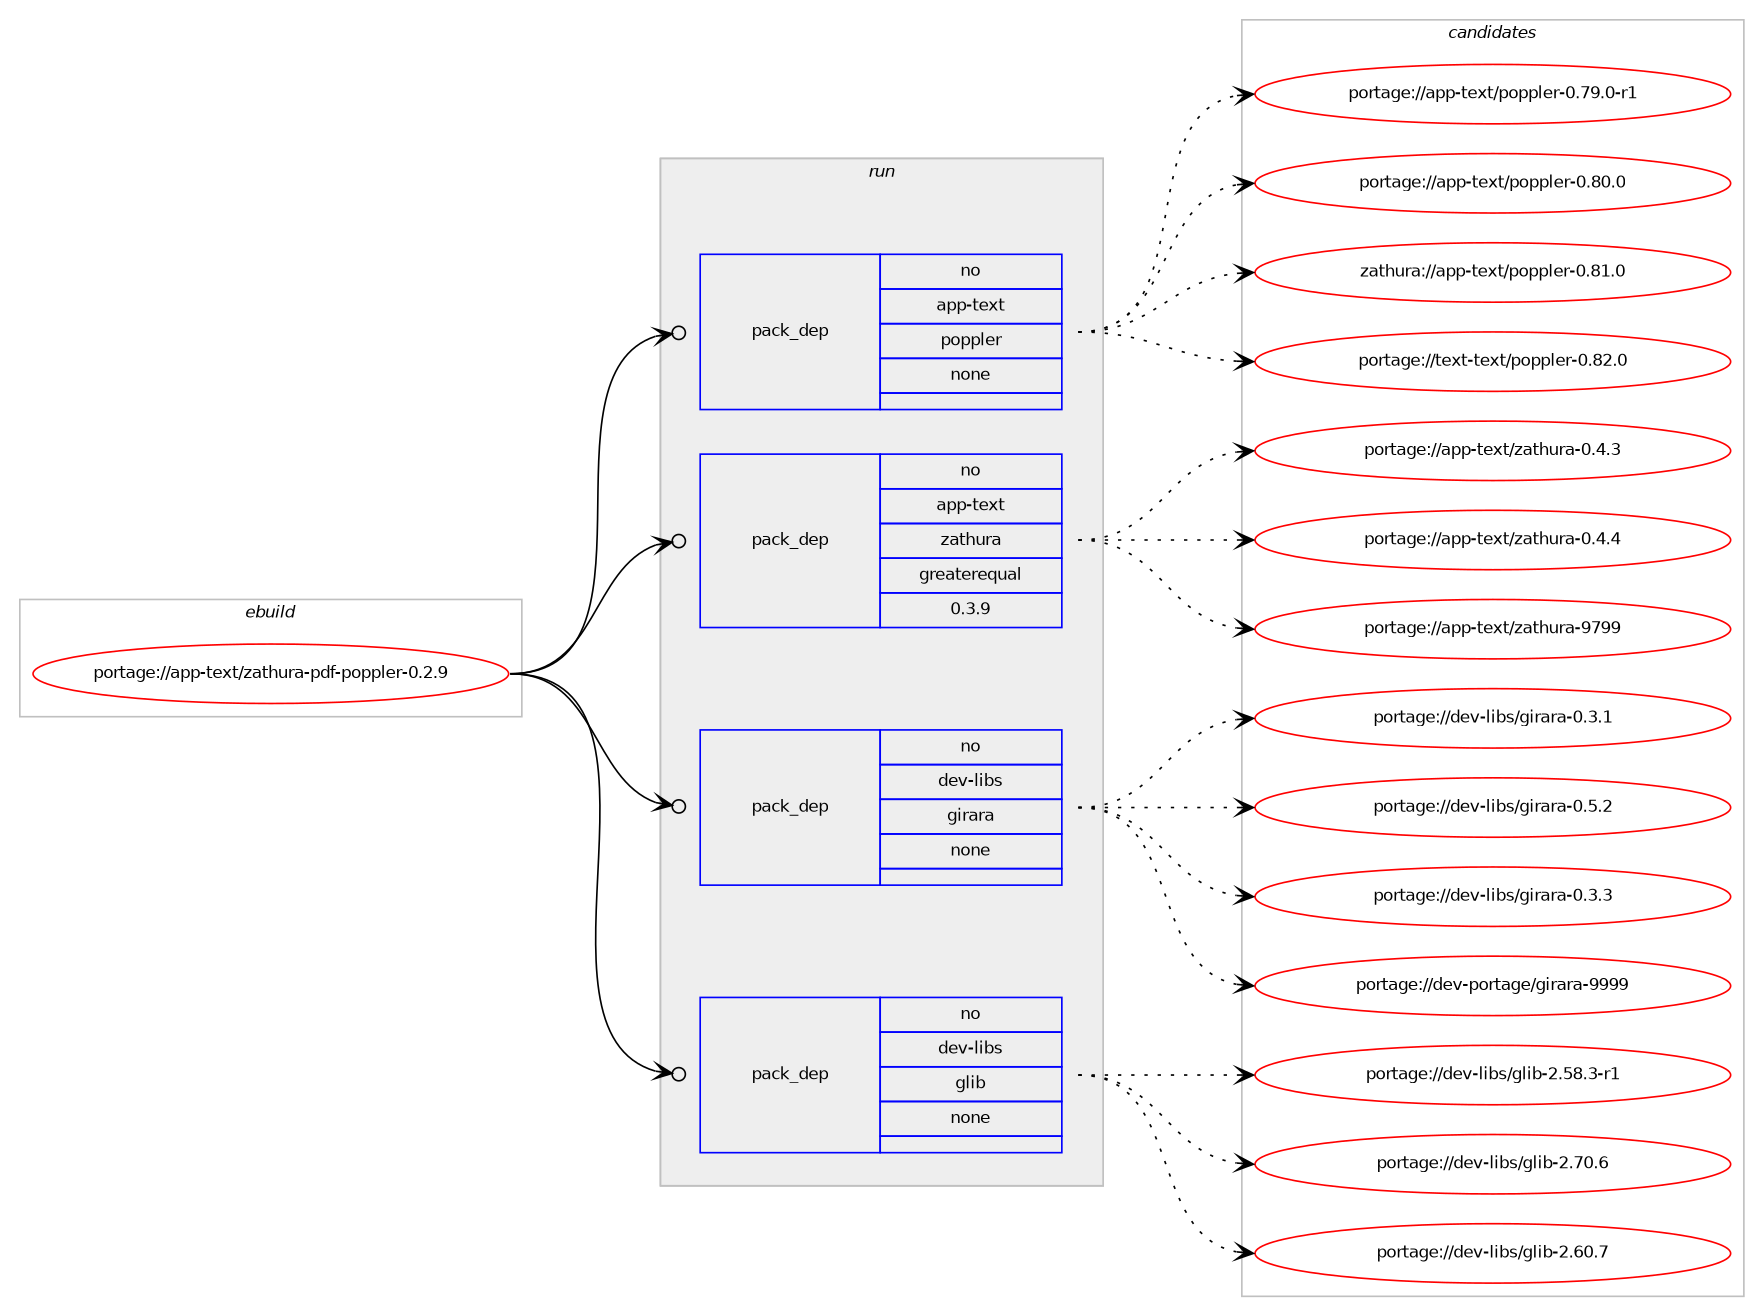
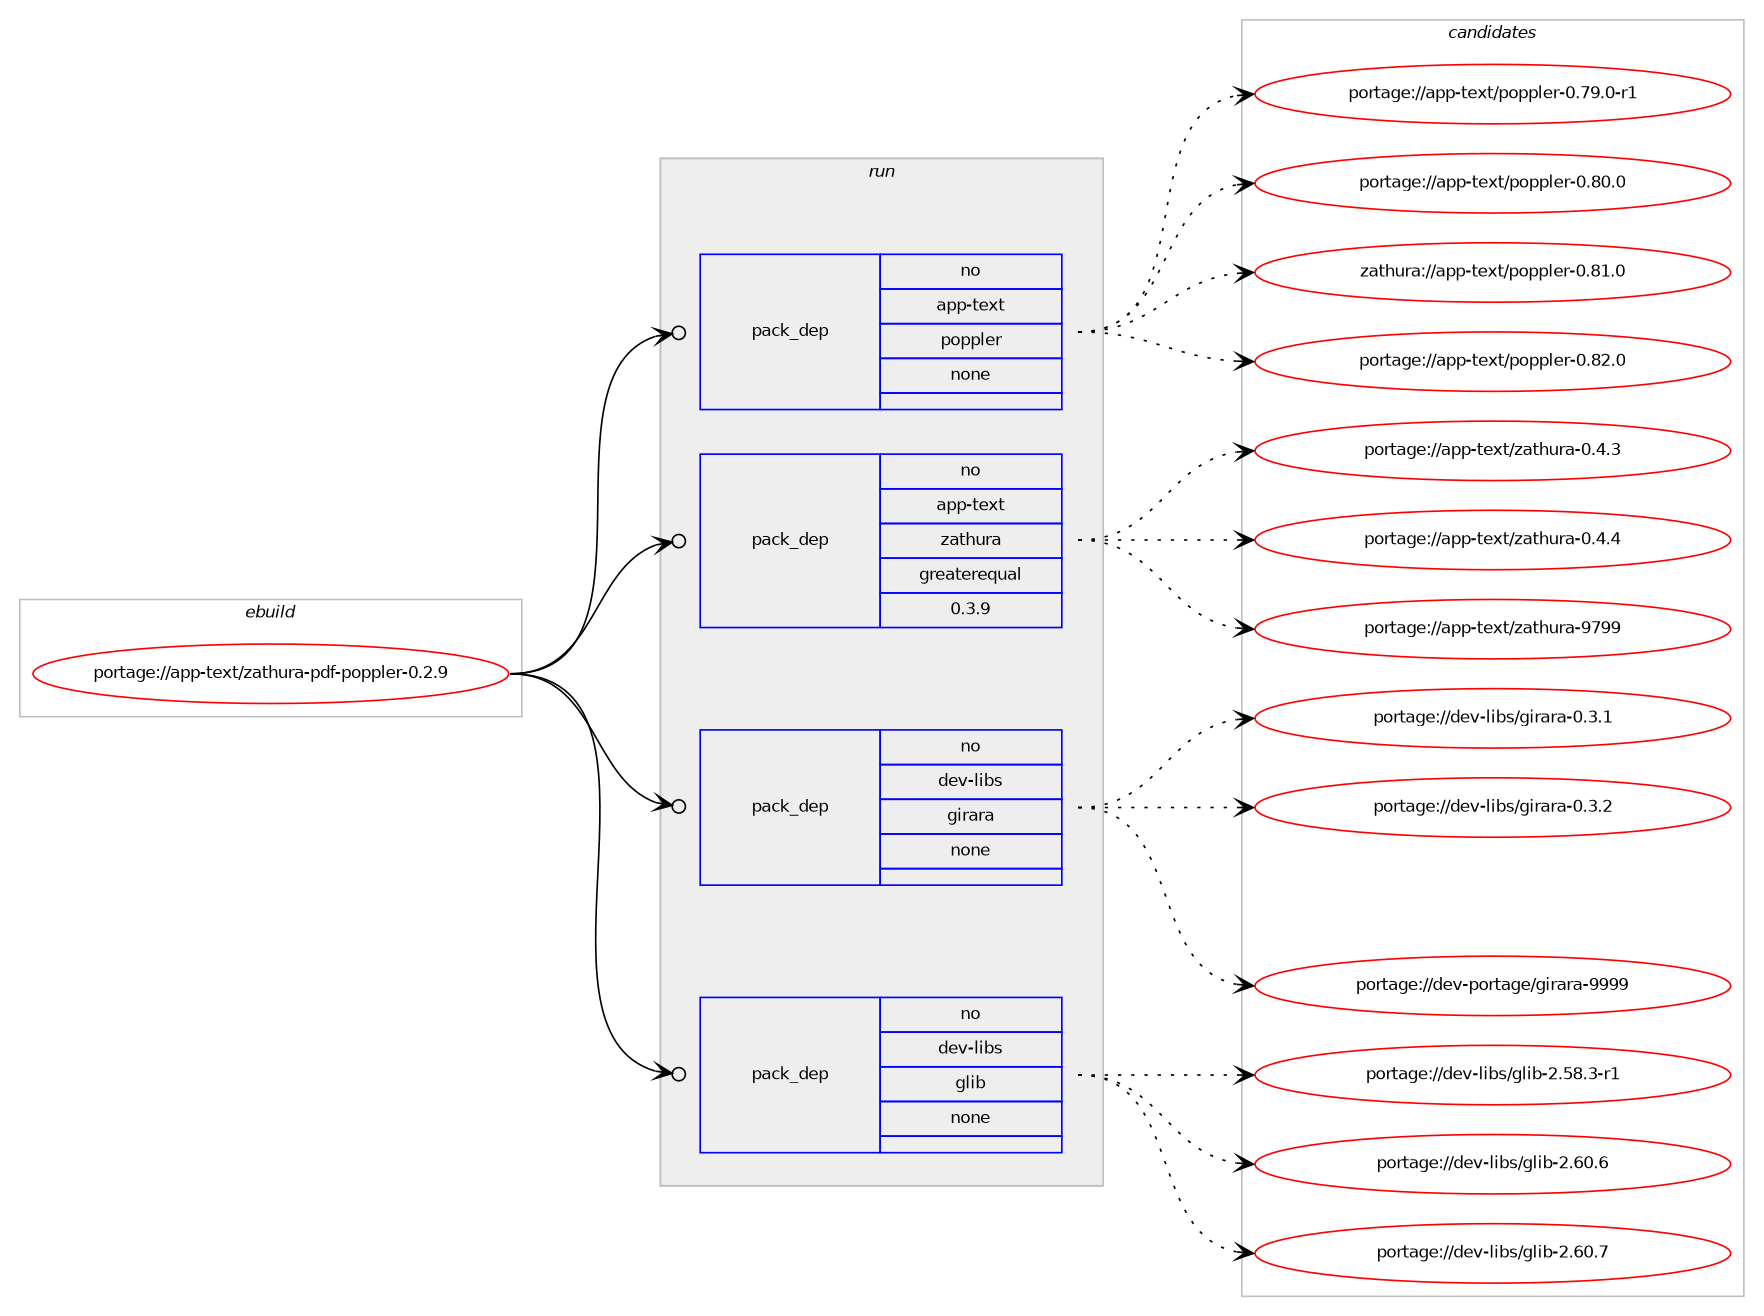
  digraph {
    compound=true
    concentrate=true
    fontname=Helvetica
    fontsize=10
    newrank=true
    rankdir=LR
    ranksep=1.5
    node [color=red fontname=Helvetica fontsize=10]
    edge [arrowhead=vee headport=w style=dotted tailport=e weight=100]
    n1 [label="portage://app-text/zathura-pdf-poppler-0.2.9" width=4]
    n2 [color=blue label=<<TABLE BORDER="0" CELLBORDER="1" CELLSPACING="0" CELLPADDING="4" WIDTH="220"><TR><TD ROWSPAN="6" CELLPADDING="30">pack_dep</TD></TR><TR><TD WIDTH="110">no</TD></TR><TR><TD>app-text</TD></TR><TR><TD>poppler</TD></TR><TR><TD>none</TD></TR><TR><TD></TD></TR></TABLE>> shape=none]
    n3 [color=blue label=<<TABLE BORDER="0" CELLBORDER="1" CELLSPACING="0" CELLPADDING="4" WIDTH="220"><TR><TD ROWSPAN="6" CELLPADDING="30">pack_dep</TD></TR><TR><TD WIDTH="110">no</TD></TR><TR><TD>app-text</TD></TR><TR><TD>zathura</TD></TR><TR><TD>greaterequal</TD></TR><TR><TD>0.3.9</TD></TR></TABLE>> shape=none]
    n4 [color=blue label=<<TABLE BORDER="0" CELLBORDER="1" CELLSPACING="0" CELLPADDING="4" WIDTH="220"><TR><TD ROWSPAN="6" CELLPADDING="30">pack_dep</TD></TR><TR><TD WIDTH="110">no</TD></TR><TR><TD>dev-libs</TD></TR><TR><TD>girara</TD></TR><TR><TD>none</TD></TR><TR><TD></TD></TR></TABLE>> shape=none]
    n5 [color=blue label=<<TABLE BORDER="0" CELLBORDER="1" CELLSPACING="0" CELLPADDING="4" WIDTH="220"><TR><TD ROWSPAN="6" CELLPADDING="30">pack_dep</TD></TR><TR><TD WIDTH="110">no</TD></TR><TR><TD>dev-libs</TD></TR><TR><TD>glib</TD></TR><TR><TD>none</TD></TR><TR><TD></TD></TR></TABLE>> shape=none]
    n6 [label="portage://app-text/poppler-0.79.0-r1" width=4]
    n7 [label="portage://app-text/poppler-0.80.0" width=4]
    n8 [label="zathura://app-text/poppler-0.81.0" width=4]
-   n9 [label="portage://text-text/poppler-0.82.0" width=4]
+   n9 [label="portage://app-text/poppler-0.82.0" width=4]
    n10 [label="portage://app-text/zathura-0.4.3" width=4]
    n11 [label="portage://app-text/zathura-0.4.4" width=4]
    n12 [label="portage://app-text/zathura-9799" width=4]
    n13 [label="portage://dev-libs/girara-0.3.1" width=4]
-   n14 [label="portage://dev-libs/girara-0.5.2" width=4]
-   n15 [label="portage://dev-libs/girara-0.3.3" width=4]
+   n14 [label="portage://dev-libs/girara-0.3.2" width=4]
    n16 [label="portage://dev-portage/girara-9999" width=4]
    n17 [label="portage://dev-libs/glib-2.58.3-r1" width=4]
-   n18 [label="portage://dev-libs/glib-2.70.6" width=4]
+   n18 [label="portage://dev-libs/glib-2.60.6" width=4]
    n19 [label="portage://dev-libs/glib-2.60.7" width=4]
    subgraph cluster_1 {
      color=gray
      label=<<i>ebuild</i>>
      rank=same
      n1
    }
    subgraph cluster_2 {
      color=gray
      label=<<i>dependencies</i>>
      subgraph cluster_3 {
        color=gray
        fillcolor="#eeeeee"
        label=<<i>compile</i>>
        style=filled
      }
      subgraph cluster_4 {
        color=gray
        fillcolor="#eeeeee"
        label=<<i>compile and run</i>>
        style=filled
        subgraph sub_5 {
          color=gray
          fillcolor="#eeeeee"
          label=<<i>compile and run</i>>
          style=filled
          n2
        }
        subgraph sub_6 {
          color=gray
          fillcolor="#eeeeee"
          label=<<i>compile and run</i>>
          style=filled
          n3
        }
        subgraph sub_7 {
          color=gray
          fillcolor="#eeeeee"
          label=<<i>compile and run</i>>
          style=filled
          n4
        }
        subgraph sub_8 {
          color=gray
          fillcolor="#eeeeee"
          label=<<i>compile and run</i>>
          style=filled
          n5
        }
      }
      subgraph cluster_9 {
        color=gray
        fillcolor="#eeeeee"
        label=<<i>run</i>>
        style=filled
      }
    }
    subgraph cluster_10 {
      color=gray
      label=<<i>candidates</i>>
      rank=same
      subgraph sub_11 {
        color=black
        label=<<i>candidates</i>>
        nodesep=1
        rank=same
        n6
        n7
        n8
        n9
      }
      subgraph sub_12 {
        color=black
        label=<<i>candidates</i>>
        nodesep=1
        rank=same
        n10
        n11
        n12
      }
      subgraph sub_13 {
        color=black
        label=<<i>candidates</i>>
        nodesep=1
        rank=same
        n13
        n14
-       n15
        n16
      }
      subgraph sub_14 {
        color=black
        label=<<i>candidates</i>>
        nodesep=1
        rank=same
        n17
        n18
        n19
      }
    }
    n1 -> n2 [arrowhead=odotvee style=solid weight=20]
    n1 -> n3 [arrowhead=odotvee style=solid weight=20]
    n1 -> n4 [arrowhead=odotvee style=solid weight=20]
    n1 -> n5 [arrowhead=odotvee style=solid weight=20]
    n2 -> n6
    n2 -> n7
    n2 -> n8
    n2 -> n9
    n3 -> n10
    n3 -> n11
    n3 -> n12
    n4 -> n13
    n4 -> n14
-   n4 -> n15
    n4 -> n16
    n5 -> n17
    n5 -> n18
    n5 -> n19
  }
